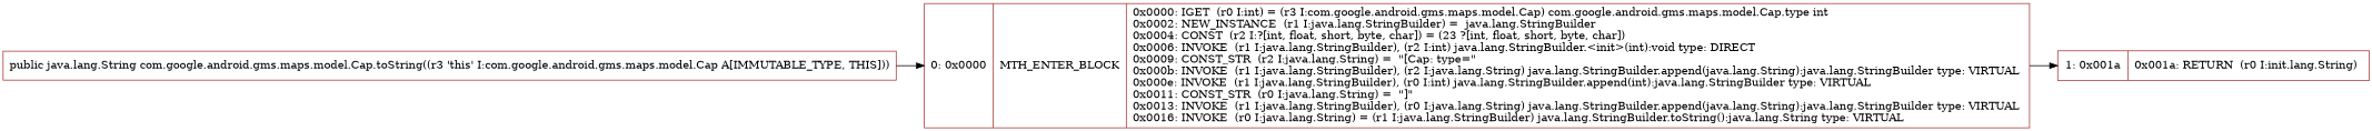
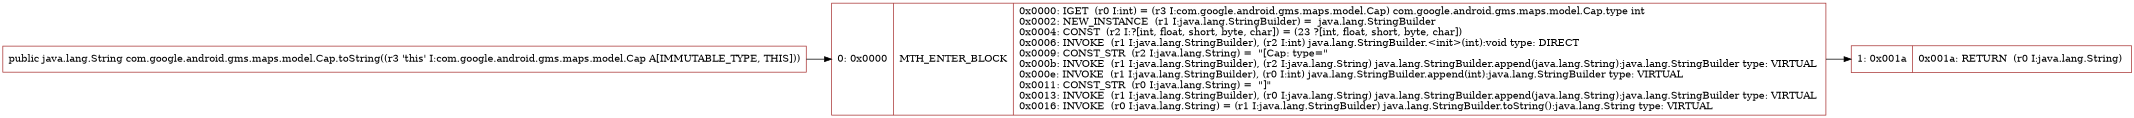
  digraph {
    rankdir=LR
    node [shape=record color=brown]
    n1 [label="{0\:\ 0x0000|MTH_ENTER_BLOCK\l|0x0000: IGET  (r0 I:int) = (r3 I:com.google.android.gms.maps.model.Cap) com.google.android.gms.maps.model.Cap.type int \l0x0002: NEW_INSTANCE  (r1 I:java.lang.StringBuilder) =  java.lang.StringBuilder \l0x0004: CONST  (r2 I:?[int, float, short, byte, char]) = (23 ?[int, float, short, byte, char]) \l0x0006: INVOKE  (r1 I:java.lang.StringBuilder), (r2 I:int) java.lang.StringBuilder.\<init\>(int):void type: DIRECT \l0x0009: CONST_STR  (r2 I:java.lang.String) =  \"[Cap: type=\" \l0x000b: INVOKE  (r1 I:java.lang.StringBuilder), (r2 I:java.lang.String) java.lang.StringBuilder.append(java.lang.String):java.lang.StringBuilder type: VIRTUAL \l0x000e: INVOKE  (r1 I:java.lang.StringBuilder), (r0 I:int) java.lang.StringBuilder.append(int):java.lang.StringBuilder type: VIRTUAL \l0x0011: CONST_STR  (r0 I:java.lang.String) =  \"]\" \l0x0013: INVOKE  (r1 I:java.lang.StringBuilder), (r0 I:java.lang.String) java.lang.StringBuilder.append(java.lang.String):java.lang.StringBuilder type: VIRTUAL \l0x0016: INVOKE  (r0 I:java.lang.String) = (r1 I:java.lang.StringBuilder) java.lang.StringBuilder.toString():java.lang.String type: VIRTUAL \l}"]
-   n2 [label="{1\:\ 0x001a|0x001a: RETURN  (r0 I:init.lang.String) \l}"]
+   n2 [label="{1\:\ 0x001a|0x001a: RETURN  (r0 I:java.lang.String) \l}"]
    n3 [label="{public java.lang.String com.google.android.gms.maps.model.Cap.toString((r3 'this' I:com.google.android.gms.maps.model.Cap A[IMMUTABLE_TYPE, THIS])) }"]
    n1 -> n2
    n3 -> n1
  }
